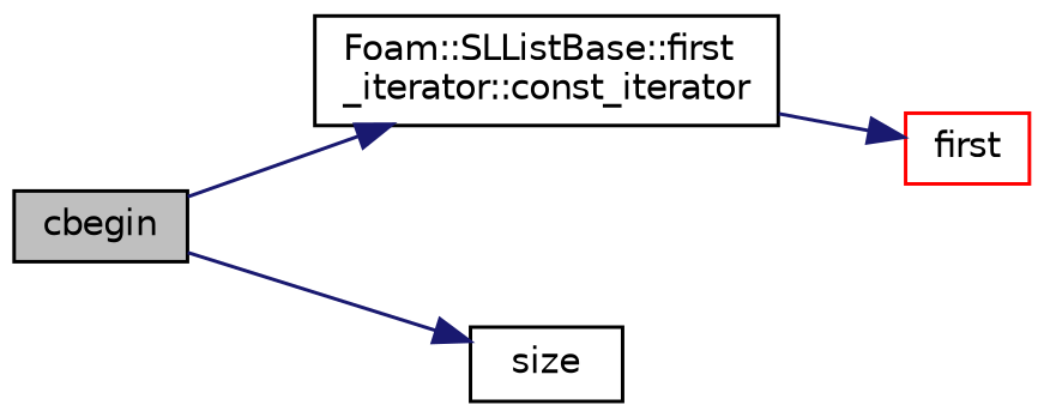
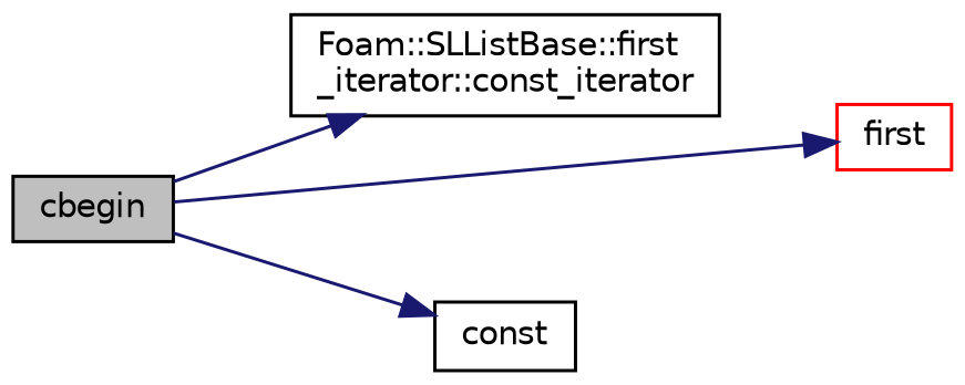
  digraph {
    rankdir=LR
    node [color=black fontname=Helvetica fontsize=10 shape=record]
    edge [color=midnightblue fontname=Helvetica fontsize=10 labelfontname=Helvetica labelfontsize=10 style=solid]
    n1 [fillcolor=grey75 fontcolor=black height=0.2 label=cbegin style=filled width=0.4]
    n2 [height=0.2 label="Foam::SLListBase::first\l_iterator::const_iterator" width=0.4]
    n3 [color=red height=0.2 label=first width=0.4]
-   n4 [height=0.2 label=size width=0.4]
+   n4 [height=0.2 label=const width=0.4]
    n1 -> n2
-   n2 -> n3
+   n1 -> n3
    n1 -> n4
  }
